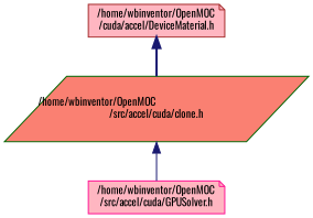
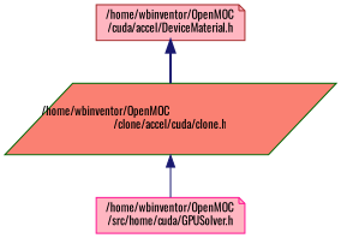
  digraph {
    fontname=Oswald
    node [fillcolor=lightpink fontname=Oswald fontsize=10 shape=note style=filled]
    edge [color=midnightblue dir=back fontname=Oswald fontsize=10 labelfontname=Helvetica labelfontsize=10]
    n1 [color=brown fontcolor=black height=0.2 label="/home/wbinventor/OpenMOC\l/cuda/accel/DeviceMaterial.h" width=0.4]
-   n2 [color=darkgreen fillcolor=salmon height=0.2 label="/home/wbinventor/OpenMOC\l/src/accel/cuda/clone.h" shape=parallelogram width=0.4]
-   n3 [color=deeppink height=0.2 label="/home/wbinventor/OpenMOC\l/src/accel/cuda/GPUSolver.h" width=0.4]
+   n2 [color=darkgreen fillcolor=salmon height=0.2 label="/home/wbinventor/OpenMOC\l/clone/accel/cuda/clone.h" shape=parallelogram width=0.4]
+   n3 [color=deeppink height=0.2 label="/home/wbinventor/OpenMOC\l/src/home/cuda/GPUSolver.h" width=0.4]
    n1 -> n2 [style=bold]
    n2 -> n3 [style=solid]
  }
